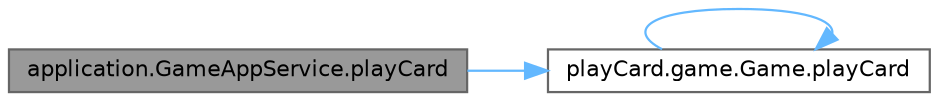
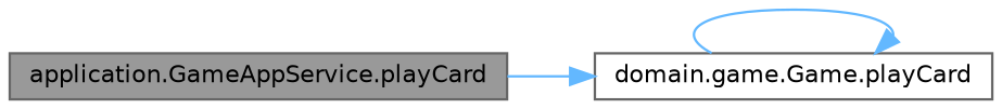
  digraph {
    rankdir=LR
    node [fontname=Helvetica fontsize=10 shape=box style=filled]
    edge [color=steelblue1 fontname=Helvetica fontsize=10 labelfontname=Helvetica labelfontsize=10 style=solid]
    n1 [color=gray40 fillcolor=grey60 fontcolor=black height=0.2 label="application.GameAppService.playCard" width=0.4]
-   n2 [color=grey40 fillcolor=white height=0.2 label="playCard.game.Game.playCard" width=0.4]
+   n2 [color=grey40 fillcolor=white height=0.2 label="domain.game.Game.playCard" width=0.4]
    n1 -> n2
    n2 -> n2
  }
